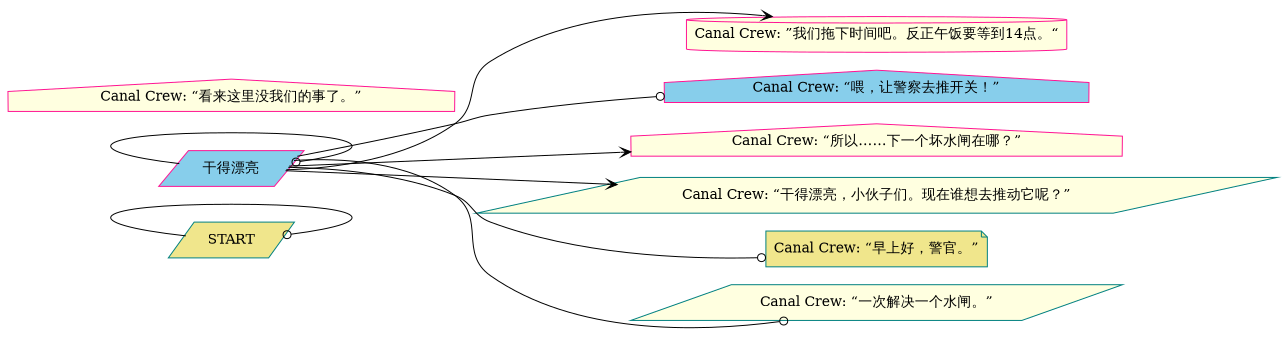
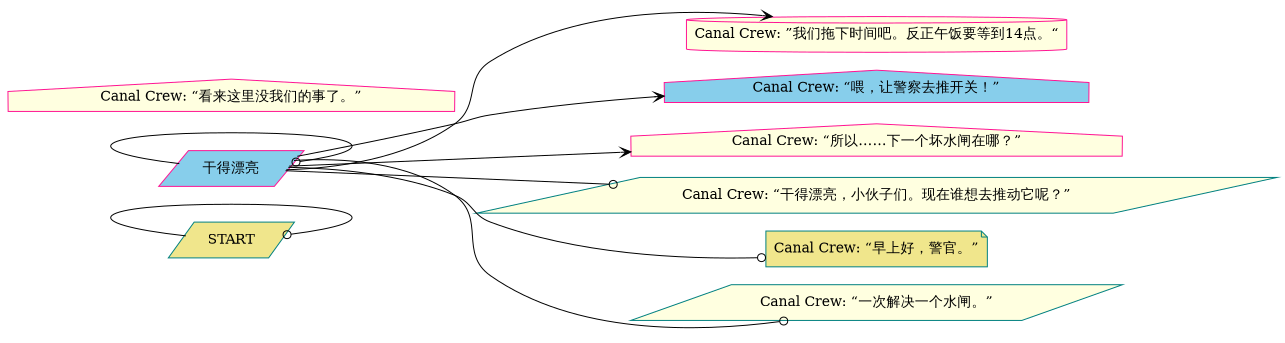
  digraph {
    fontname="DejaVu Serif"
    rankdir=LR
    node [color=deeppink fillcolor=lightyellow fontname="DejaVu Serif" shape=parallelogram style=filled]
    edge [arrowhead=odot fontname="DejaVu Serif"]
    n1 [color=teal fillcolor=khaki label=START]
    n2 [fillcolor=skyblue label="干得漂亮"]
    n3 [label="Canal Crew: ”我们拖下时间吧。反正午饭要等到14点。“" shape=cylinder]
    n4 [fillcolor=skyblue label="Canal Crew: “喂，让警察去推开关！”" shape=house]
    n5 [label="Canal Crew: “所以……下一个坏水闸在哪？”" shape=house]
    n6 [color=teal label="Canal Crew: “干得漂亮，小伙子们。现在谁想去推动它呢？”"]
    n7 [color=teal fillcolor=khaki label="Canal Crew: “早上好，警官。”" shape=note]
    n8 [color=teal label="Canal Crew: “一次解决一个水闸。”"]
    n9 [label="Canal Crew: “看来这里没我们的事了。”" shape=house]
    n1 -> n1
    n2 -> n2
    n2 -> n3 [arrowhead=vee]
-   n2 -> n4
+   n2 -> n4 [arrowhead=vee]
    n2 -> n5 [arrowhead=vee]
-   n2 -> n6 [arrowhead=vee]
+   n2 -> n6
    n2 -> n7
    n2 -> n8
  }
